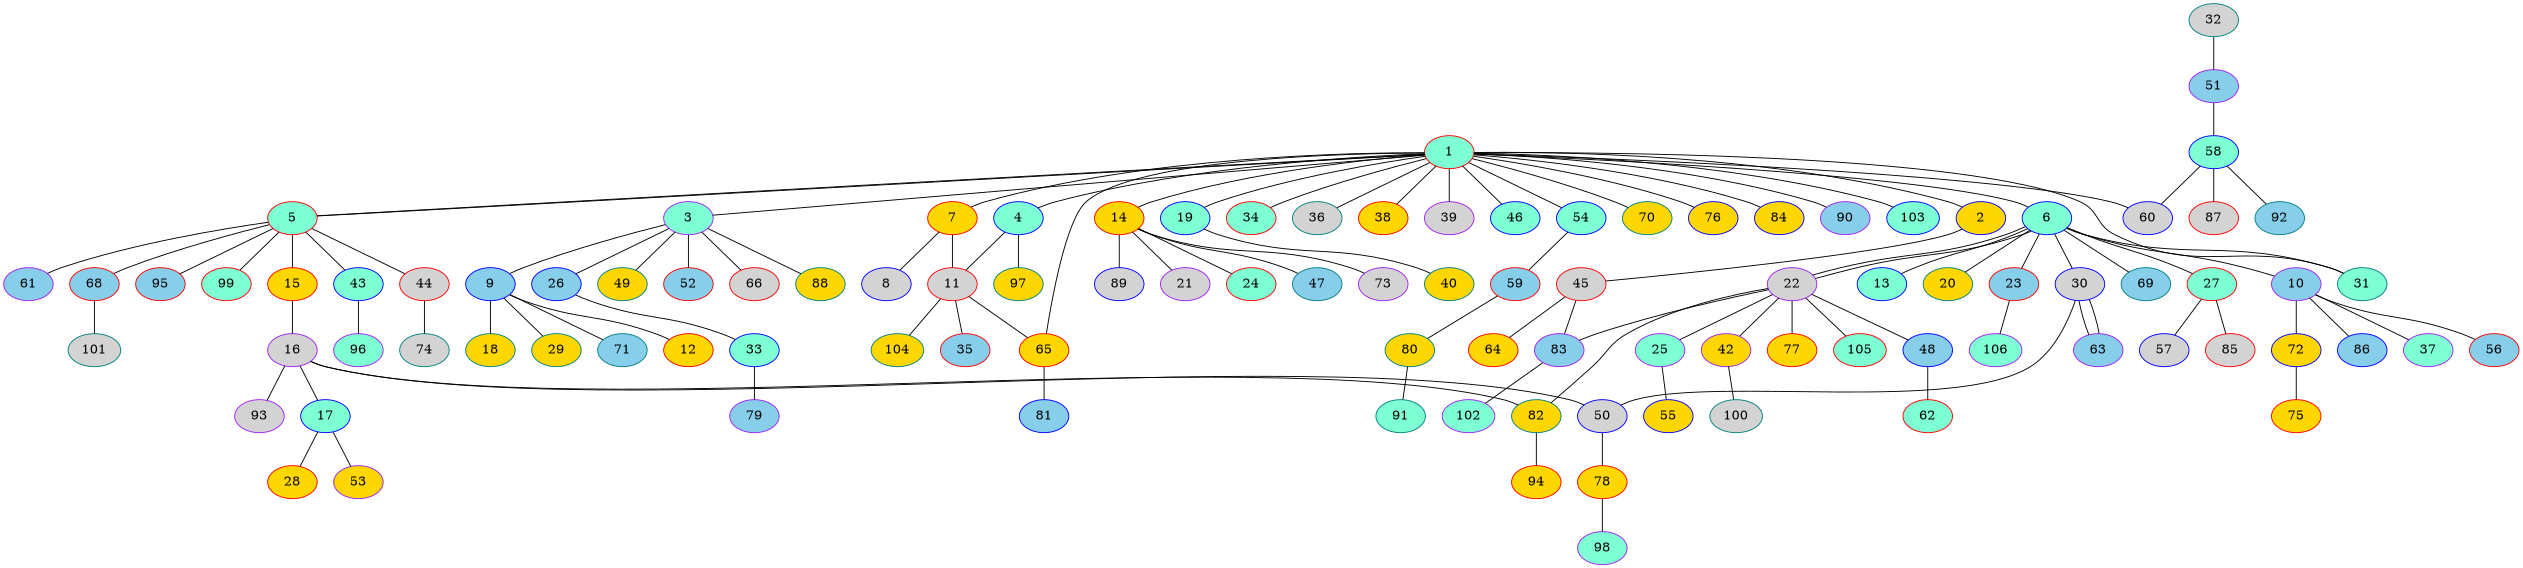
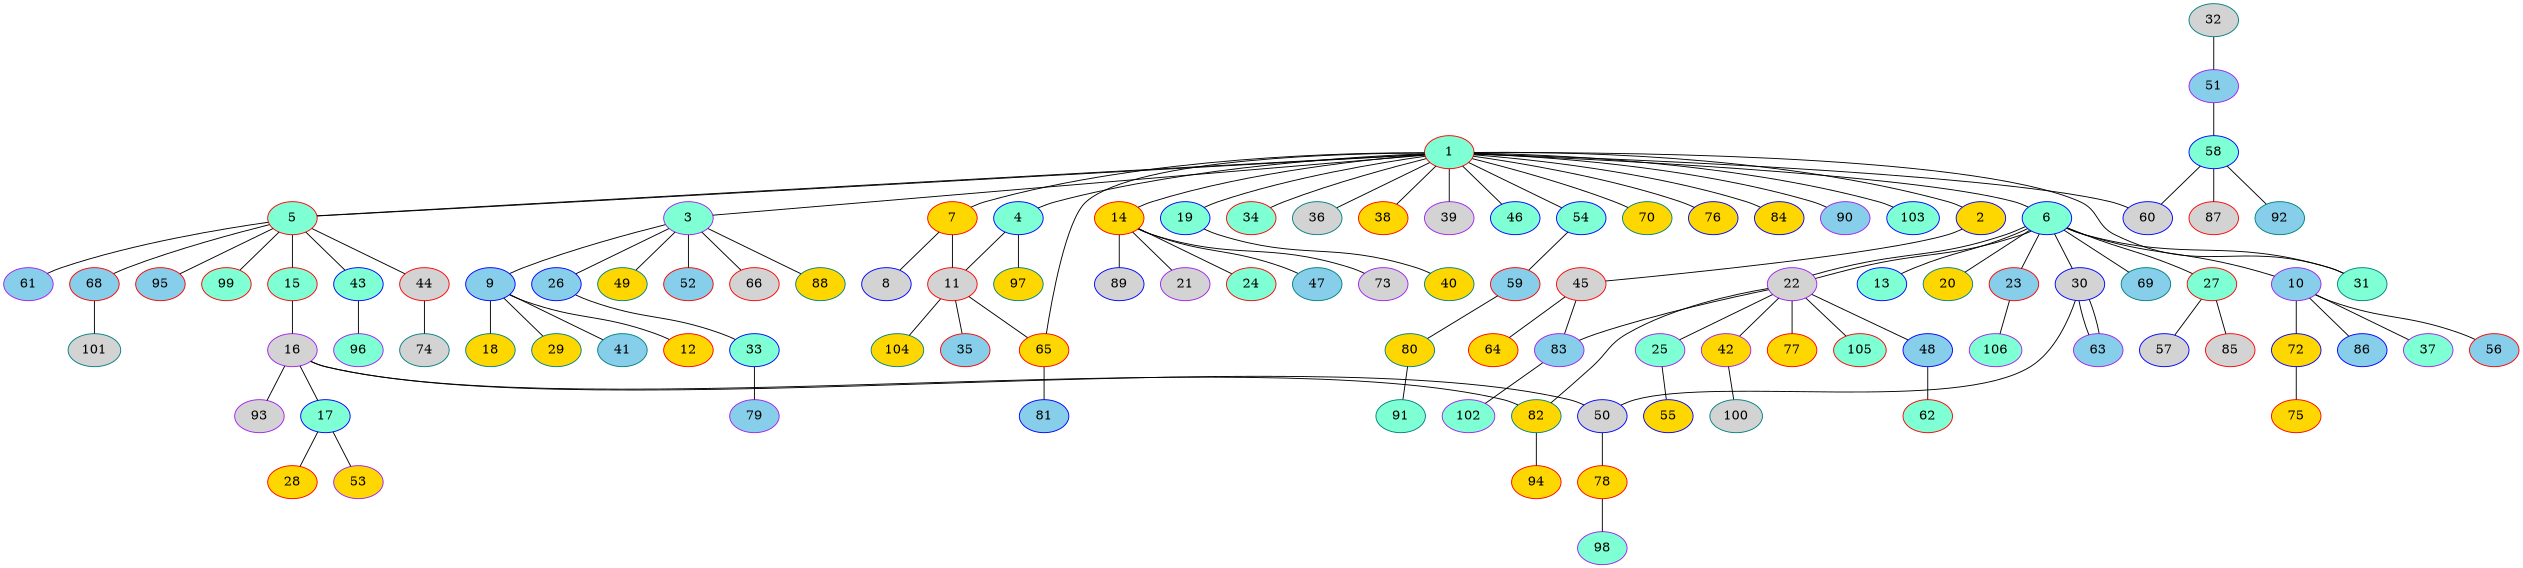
  graph {
    node [color=red fillcolor=aquamarine style=filled]
    1
    2 [color=blue fillcolor=gold]
    3 [color=purple]
    4 [color=blue]
    5
    6 [color=blue]
    7 [fillcolor=gold]
    14 [fillcolor=gold]
    19 [color=blue]
    31 [color=teal]
    34
    36 [color=teal fillcolor=lightgrey]
    38 [fillcolor=gold]
    39 [color=purple fillcolor=lightgrey]
    46 [color=blue]
    54 [color=blue]
    60 [color=blue fillcolor=lightgrey]
    65 [fillcolor=gold]
    70 [color=teal fillcolor=gold]
    76 [color=blue fillcolor=gold]
    84 [color=blue fillcolor=gold]
    90 [color=purple fillcolor=skyblue]
    103 [color=blue]
    45 [fillcolor=lightgrey]
    9 [color=blue fillcolor=skyblue]
    26 [color=blue fillcolor=skyblue]
    49 [color=teal fillcolor=gold]
    52 [fillcolor=skyblue]
    66 [fillcolor=lightgrey]
    88 [color=teal fillcolor=gold]
    11 [fillcolor=lightgrey]
    97 [color=teal fillcolor=gold]
-   15 [fillcolor=gold]
+   15
    43 [color=blue]
    44 [fillcolor=lightgrey]
    61 [color=purple fillcolor=skyblue]
    68 [fillcolor=skyblue]
    95 [fillcolor=skyblue]
    99
    10 [color=purple fillcolor=skyblue]
    13 [color=blue]
    20 [color=teal fillcolor=gold]
    22 [color=purple fillcolor=lightgrey]
    23 [fillcolor=skyblue]
    27
    30 [color=blue fillcolor=lightgrey]
    69 [color=teal fillcolor=skyblue]
    8 [color=blue fillcolor=lightgrey]
    21 [color=purple fillcolor=lightgrey]
    24
    47 [color=teal fillcolor=skyblue]
    73 [color=purple fillcolor=lightgrey]
    89 [color=blue fillcolor=lightgrey]
    40 [color=teal fillcolor=gold]
    59 [fillcolor=skyblue]
    81 [color=blue fillcolor=skyblue]
    83 [color=purple fillcolor=skyblue]
    64 [fillcolor=gold]
    12 [fillcolor=gold]
    18 [color=teal fillcolor=gold]
    29 [color=teal fillcolor=gold]
-   41 [color=teal fillcolor=skyblue label=71]
+   41 [color=teal fillcolor=skyblue]
    33 [color=blue]
    35 [fillcolor=skyblue]
    104 [color=teal fillcolor=gold]
    16 [color=purple fillcolor=lightgrey]
    96 [color=purple]
    74 [color=teal fillcolor=lightgrey]
    101 [color=teal fillcolor=lightgrey]
    37 [color=purple]
    56 [fillcolor=skyblue]
    72 [color=blue fillcolor=gold]
    86 [color=blue fillcolor=skyblue]
    82 [color=teal fillcolor=gold]
    25 [color=purple]
    42 [color=purple fillcolor=gold]
    48 [color=blue fillcolor=skyblue]
    77 [fillcolor=gold]
    105
    106 [color=purple]
    57 [color=blue fillcolor=lightgrey]
    85 [fillcolor=lightgrey]
    50 [color=blue fillcolor=lightgrey]
    63 [color=purple fillcolor=skyblue]
    75 [fillcolor=gold]
    32 [color=teal fillcolor=lightgrey]
    51 [color=purple fillcolor=skyblue]
    17 [color=blue]
    93 [color=purple fillcolor=lightgrey]
    28 [fillcolor=gold]
    53 [color=purple fillcolor=gold]
    78 [fillcolor=gold]
    94 [fillcolor=gold]
    55 [color=blue fillcolor=gold]
    100 [color=teal fillcolor=lightgrey]
    62
    102 [color=purple]
    79 [color=purple fillcolor=skyblue]
    58 [color=blue]
    98 [color=purple]
    87 [fillcolor=lightgrey]
    92 [color=teal fillcolor=skyblue]
    80 [color=teal fillcolor=gold]
    91 [color=teal]
    1 -- 2
    1 -- 3
    1 -- 4
    1 -- 5
    1 -- 5
    1 -- 6
    1 -- 7
    1 -- 14
    1 -- 19
    1 -- 31
    1 -- 34
    1 -- 36
    1 -- 38
    1 -- 39
    1 -- 46
    1 -- 54
    1 -- 60
    1 -- 65
    1 -- 70
    1 -- 76
    1 -- 84
    1 -- 90
    1 -- 103
    2 -- 45
    3 -- 9
    3 -- 26
    3 -- 49
    3 -- 52
    3 -- 66
    3 -- 88
    4 -- 11
    4 -- 97
    5 -- 15
    5 -- 43
    5 -- 44
    5 -- 61
    5 -- 68
    5 -- 95
    5 -- 99
    6 -- 31
    6 -- 10
    6 -- 13
    6 -- 20
    6 -- 22
    6 -- 22
    6 -- 23
    6 -- 27
    6 -- 30
    6 -- 69
    7 -- 11
    7 -- 8
    14 -- 21
    14 -- 24
    14 -- 47
    14 -- 73
    14 -- 89
    19 -- 40
    54 -- 59
    65 -- 81
    45 -- 83
    45 -- 64
    9 -- 12
    9 -- 18
    9 -- 29
    9 -- 41
    26 -- 33
    11 -- 65
    11 -- 35
    11 -- 104
    15 -- 16
    43 -- 96
    44 -- 74
    68 -- 101
    10 -- 37
    10 -- 56
    10 -- 72
    10 -- 86
    22 -- 83
    22 -- 82
    22 -- 25
    22 -- 42
    22 -- 48
    22 -- 77
    22 -- 105
    23 -- 106
    27 -- 57
    27 -- 85
    30 -- 50
    30 -- 63
    30 -- 63
    59 -- 80
    83 -- 102
    33 -- 79
    16 -- 82
    16 -- 50
    16 -- 17
    16 -- 93
    72 -- 75
    82 -- 94
    25 -- 55
    42 -- 100
    48 -- 62
    50 -- 78
    32 -- 51
    51 -- 58
    17 -- 28
    17 -- 53
    78 -- 98
    58 -- 60
    58 -- 87
    58 -- 92
    80 -- 91
  }
